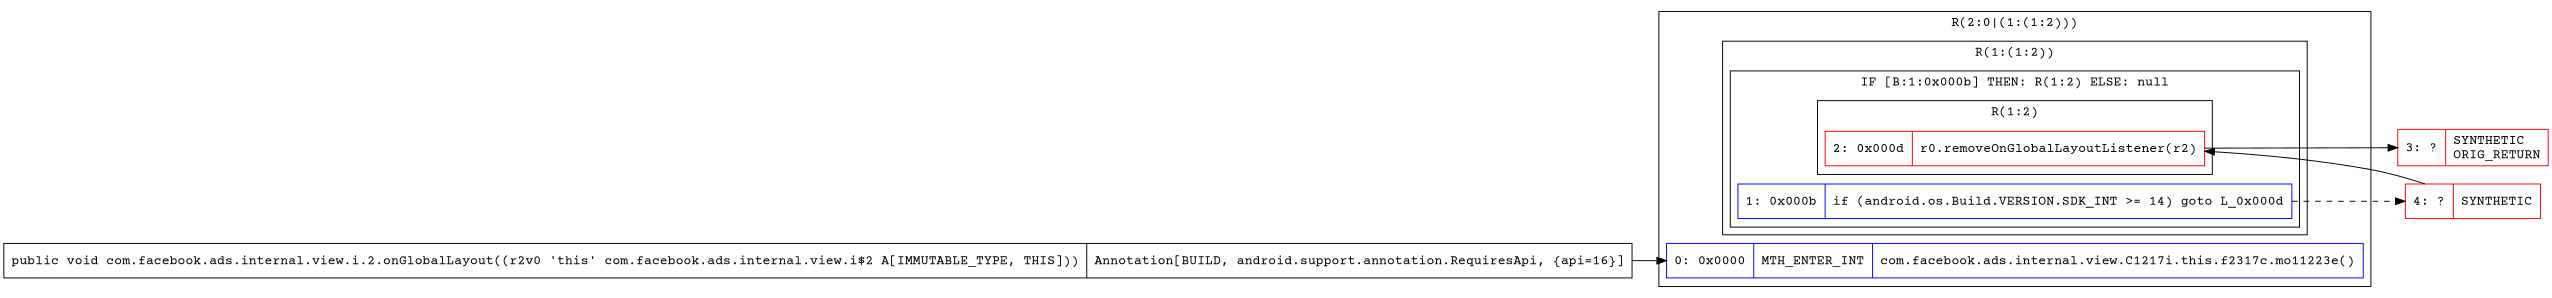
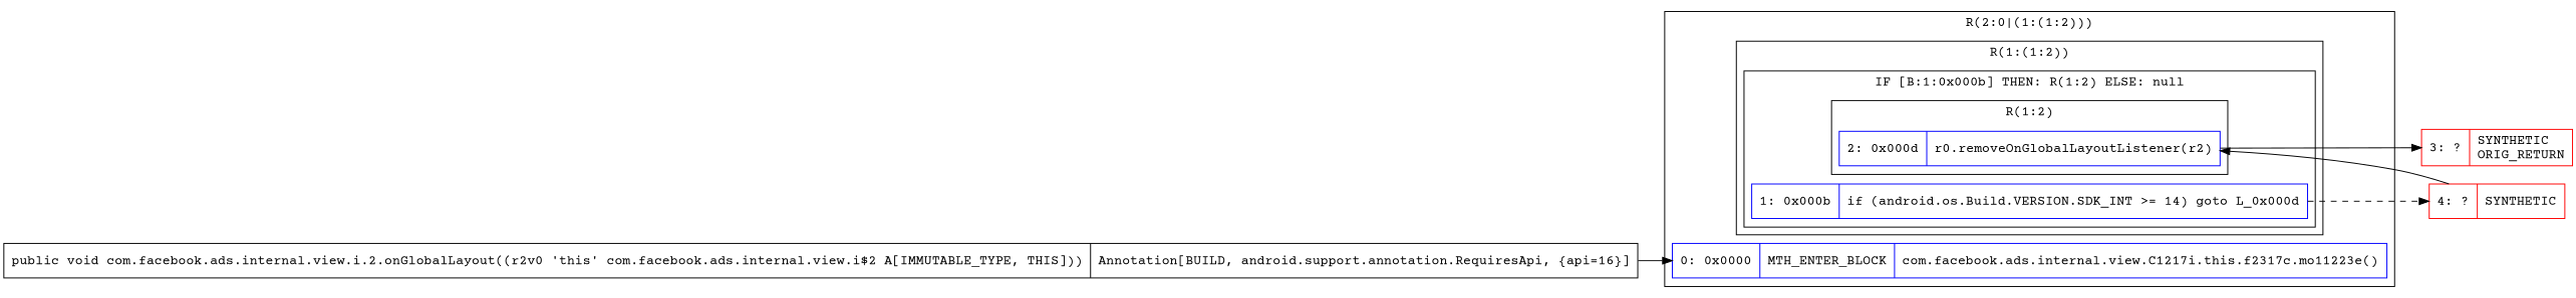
  digraph {
    fontname="Courier Prime"
    rankdir=LR
    node [color=blue fontname="Courier Prime" shape=record]
    edge [fontname="Courier Prime"]
-   n1 [color=red label="{2\:\ 0x000d|r0.removeOnGlobalLayoutListener(r2)\l}"]
+   n1 [label="{2\:\ 0x000d|r0.removeOnGlobalLayoutListener(r2)\l}"]
    n2 [label="{1\:\ 0x000b|if (android.os.Build.VERSION.SDK_INT \>= 14) goto L_0x000d\l}"]
-   n3 [label="{0\:\ 0x0000|MTH_ENTER_INT\l|com.facebook.ads.internal.view.C1217i.this.f2317c.mo11223e()\l}"]
+   n3 [label="{0\:\ 0x0000|MTH_ENTER_BLOCK\l|com.facebook.ads.internal.view.C1217i.this.f2317c.mo11223e()\l}"]
    n4 [color=red label="{3\:\ ?|SYNTHETIC\lORIG_RETURN\l}"]
    n5 [color=red label="{4\:\ ?|SYNTHETIC\l}"]
    n6 [label="{public void com.facebook.ads.internal.view.i.2.onGlobalLayout((r2v0 'this' com.facebook.ads.internal.view.i$2 A[IMMUTABLE_TYPE, THIS]))  | Annotation[BUILD, android.support.annotation.RequiresApi, \{api=16\}]\l}" color=""]
    subgraph cluster_1 {
      label="R(2:0|(1:(1:2)))"
      n3
      subgraph cluster_2 {
        label="R(1:(1:2))"
        subgraph cluster_3 {
          label="IF [B:1:0x000b] THEN: R(1:2) ELSE: null"
          n2
          subgraph cluster_4 {
            label="R(1:2)"
            n1
          }
        }
      }
    }
    n1 -> n4
    n2 -> n5 [style=dashed]
    n5 -> n1
    n6 -> n3
  }
